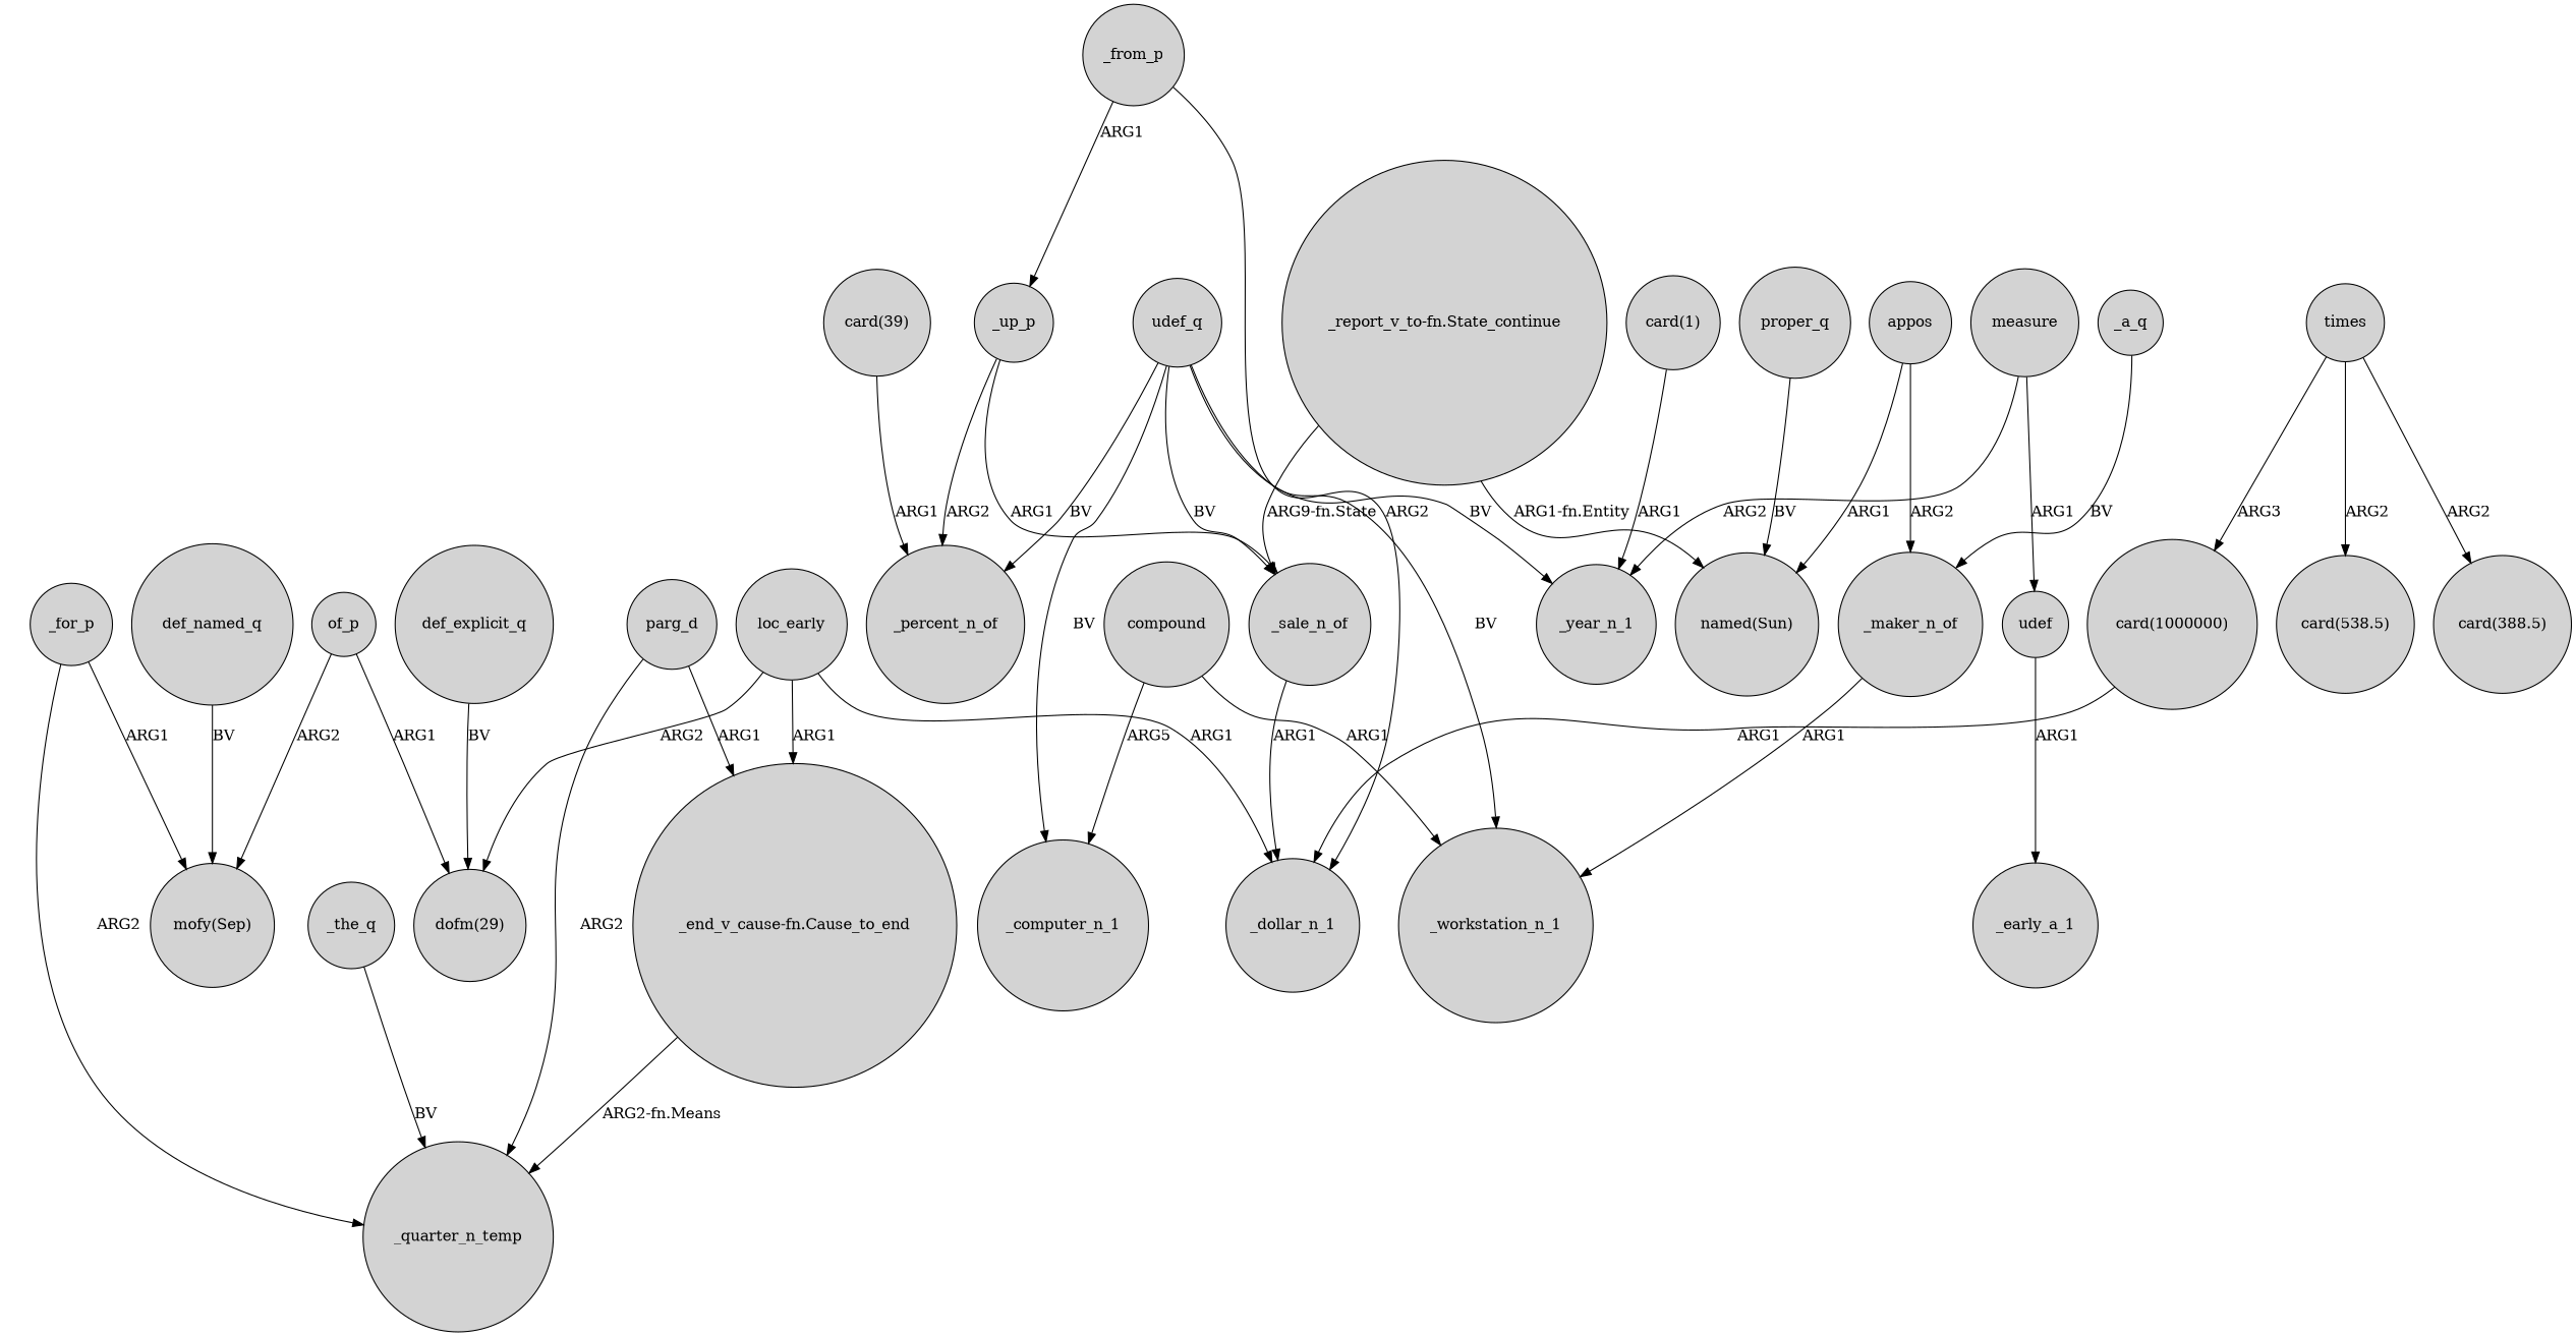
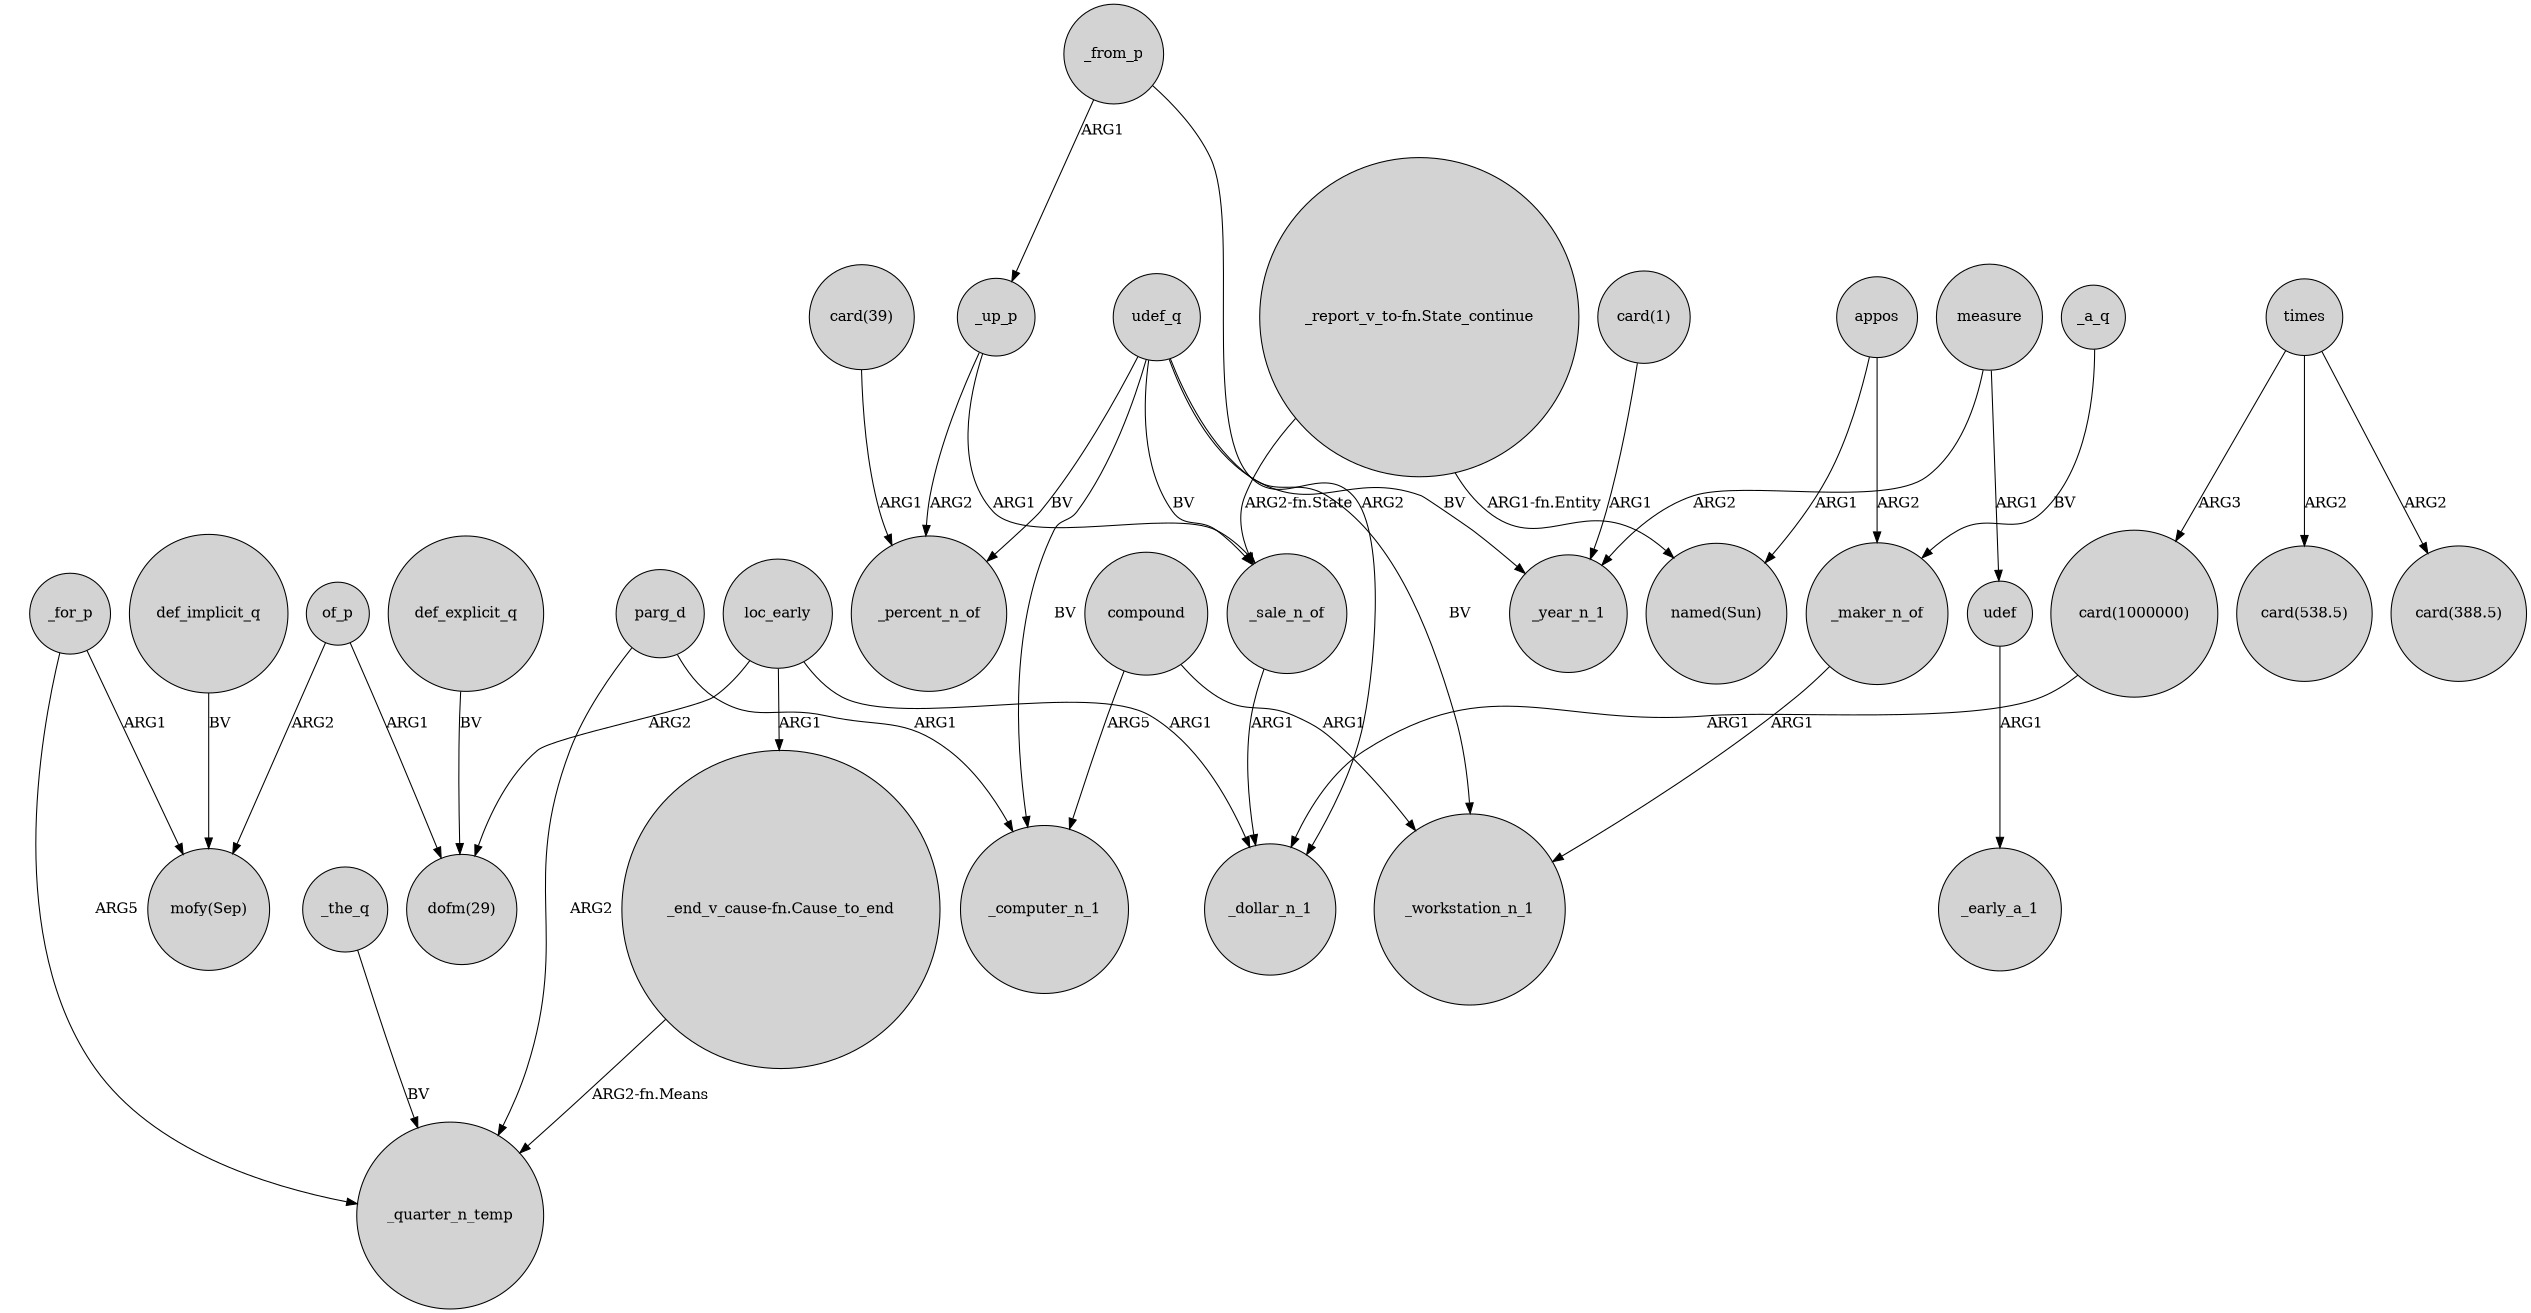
  digraph {
    node [shape=circle style=filled]
    parg_d
    "_end_v_cause-fn.Cause_to_end"
    _quarter_n_temp
    _up_p
    _percent_n_of
    _sale_n_of
    _dollar_n_1
    n8 [label=loc_early]
    "dofm(29)"
    "card(39)"
    "card(1)"
    _year_n_1
    _the_q
    times
    "card(1000000)"
    "card(538.5)"
    "card(388.5)"
    of_p
    "mofy(Sep)"
    compound
    _computer_n_1
    _workstation_n_1
-   def_implicit_q [label=def_named_q]
+   def_implicit_q
    n24 [label=udef]
    _early_a_1
    udef_q
    def_explicit_q
    "_report_v_to-fn.State_continue"
    "named(Sun)"
    measure
-   proper_q
    _for_p
    appos
    _maker_n_of
    _from_p
    _a_q
-   parg_d -> "_end_v_cause-fn.Cause_to_end" [label=ARG1]
+   parg_d -> _computer_n_1 [label=ARG1]
    parg_d -> _quarter_n_temp [label=ARG2]
    "_end_v_cause-fn.Cause_to_end" -> _quarter_n_temp [label="ARG2-fn.Means"]
    _up_p -> _percent_n_of [label=ARG2]
    _up_p -> _sale_n_of [label=ARG1]
    _sale_n_of -> _dollar_n_1 [label=ARG1]
    n8 -> "_end_v_cause-fn.Cause_to_end" [label=ARG1]
    n8 -> _dollar_n_1 [label=ARG1]
    n8 -> "dofm(29)" [label=ARG2]
    "card(39)" -> _percent_n_of [label=ARG1]
    "card(1)" -> _year_n_1 [label=ARG1]
    _the_q -> _quarter_n_temp [label=BV]
    times -> "card(1000000)" [label=ARG3]
    times -> "card(538.5)" [label=ARG2]
    times -> "card(388.5)" [label=ARG2]
    "card(1000000)" -> _dollar_n_1 [label=ARG1]
    of_p -> "dofm(29)" [label=ARG1]
    of_p -> "mofy(Sep)" [label=ARG2]
    compound -> _computer_n_1 [label=ARG5]
    compound -> _workstation_n_1 [label=ARG1]
    def_implicit_q -> "mofy(Sep)" [label=BV]
    n24 -> _early_a_1 [label=ARG1]
    udef_q -> _percent_n_of [label=BV]
    udef_q -> _sale_n_of [label=BV]
    udef_q -> _year_n_1 [label=BV]
    udef_q -> _computer_n_1 [label=BV]
    udef_q -> _workstation_n_1 [label=BV]
    def_explicit_q -> "dofm(29)" [label=BV]
-   "_report_v_to-fn.State_continue" -> _sale_n_of [label="ARG9-fn.State"]
+   "_report_v_to-fn.State_continue" -> _sale_n_of [label="ARG2-fn.State"]
    "_report_v_to-fn.State_continue" -> "named(Sun)" [label="ARG1-fn.Entity"]
    measure -> _year_n_1 [label=ARG2]
    measure -> n24 [label=ARG1]
-   proper_q -> "named(Sun)" [label=BV]
-   _for_p -> _quarter_n_temp [label=ARG2]
+   _for_p -> _quarter_n_temp [label=ARG5]
    _for_p -> "mofy(Sep)" [label=ARG1]
    appos -> "named(Sun)" [label=ARG1]
    appos -> _maker_n_of [label=ARG2]
    _maker_n_of -> _workstation_n_1 [label=ARG1]
    _from_p -> _up_p [label=ARG1]
    _from_p -> _dollar_n_1 [label=ARG2]
    _a_q -> _maker_n_of [label=BV]
  }
